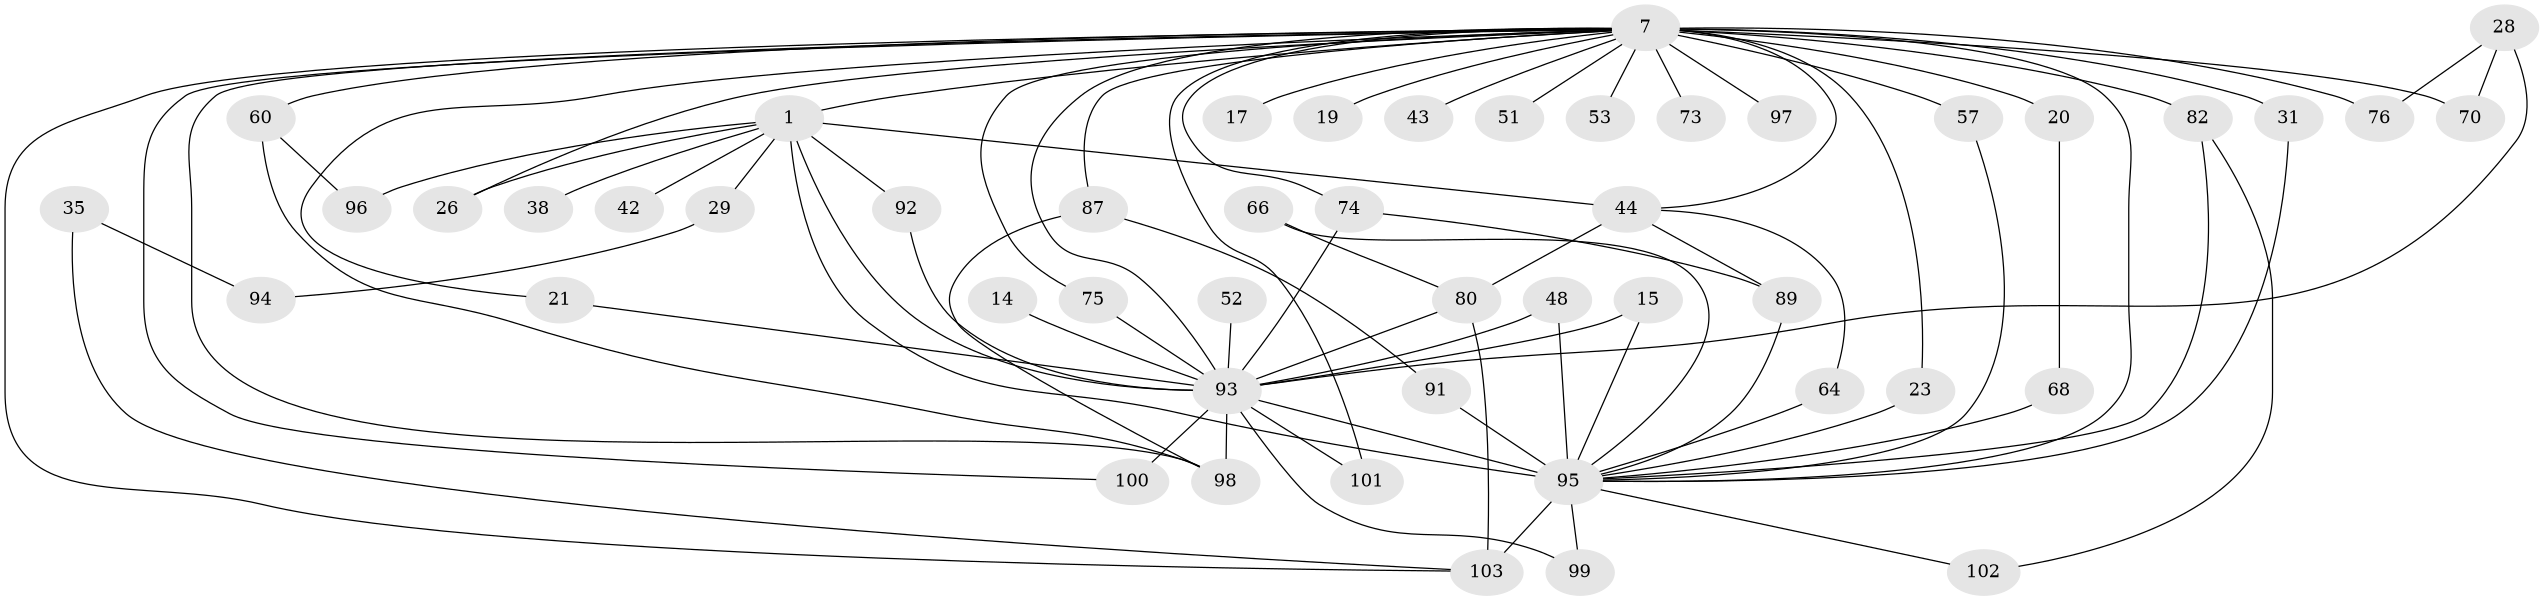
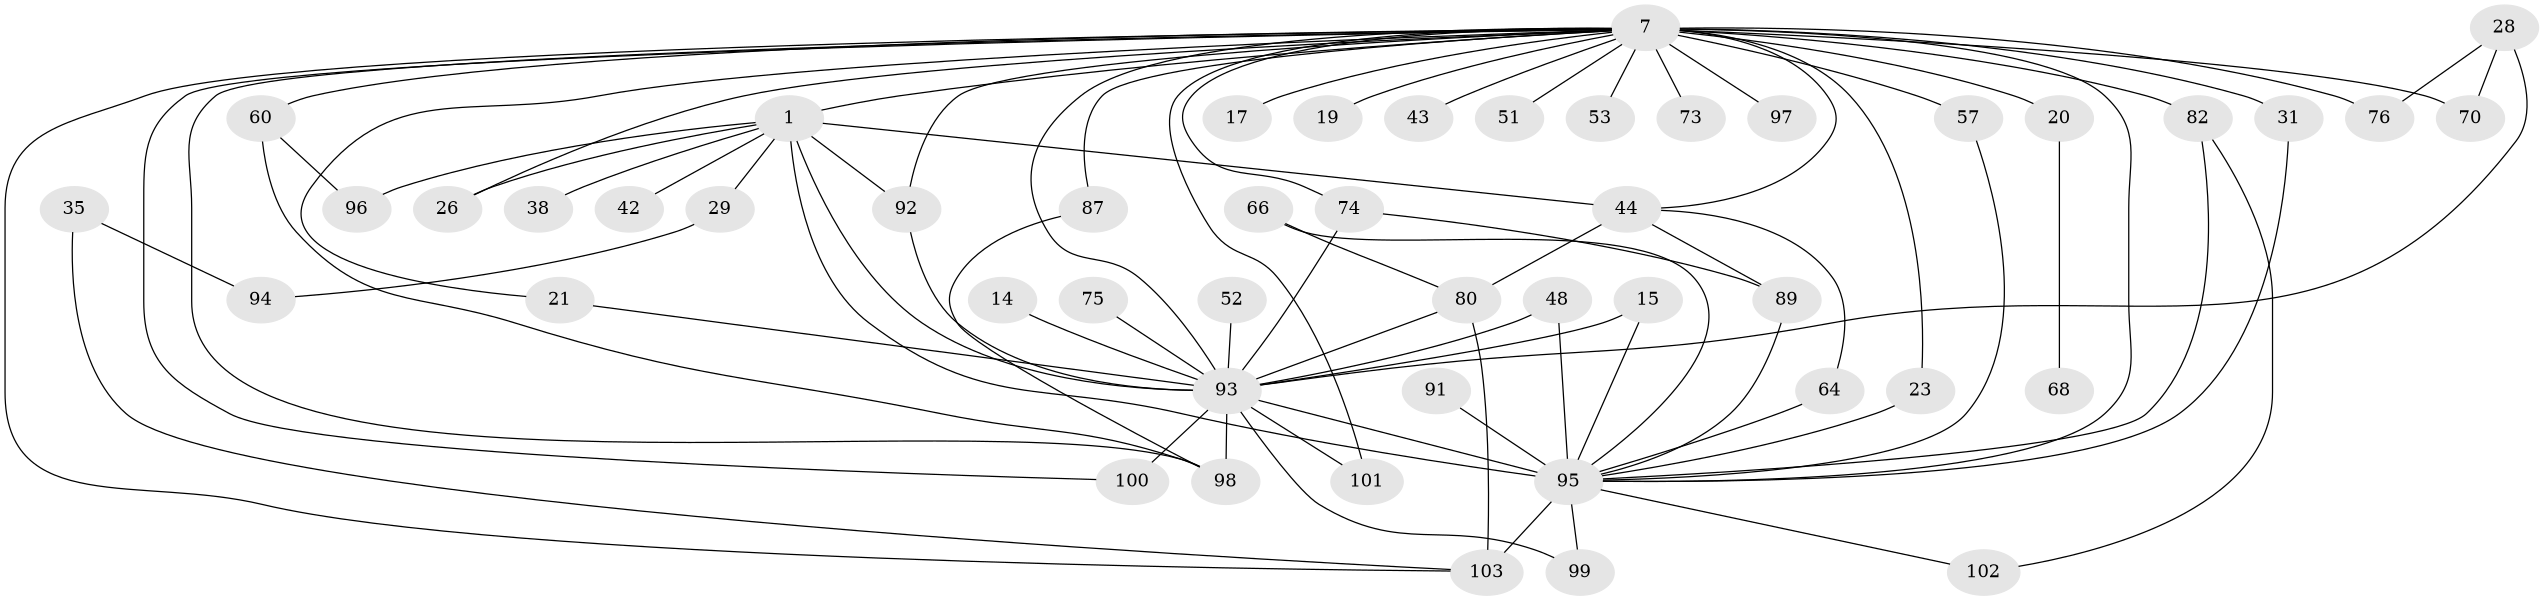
  graph {
    node [color=gray90 style=filled]
    7 [super="+4+6"]
    n2 [label=1 super="+2"]
    17
    19
    20
    21
    23
    26
    31 [super="+30"]
    43
    44 [super="+12"]
    51
    53
    57 [super="+39+50"]
    60 [super="+41"]
    70
    73
    74 [super="+13"]
    75
    76
    82 [super="+62"]
    87 [super="+56"]
    93 [super="+78+72+8"]
    95 [super="+79+81+67+1+77"]
    97
    98 [super="+34+85"]
    100 [super="+11"]
    101
    103 [super="+90"]
    29
    38
    42
    92
    96
    n35 [label=68]
    64
    80 [super="+35"]
    89 [super="+63"]
    102
    91 [super="+83"]
    99
    94 [super="+86"]
    14
    15
    28
    48
    52
    n48 [label=35]
    66
    7 -- n2 [weight=6]
    7 -- 17 [weight=2]
    7 -- 19 [weight=2]
    7 -- 20 [weight=2]
    7 -- 21
    7 -- 23
    7 -- 26
    7 -- 31 [weight=2]
    7 -- 43 [weight=2]
    7 -- 44
    7 -- 51
    7 -- 53
    7 -- 57 [weight=3]
    7 -- 60 [weight=2]
    7 -- 70
    7 -- 73 [weight=2]
    7 -- 74 [weight=2]
-   7 -- 75
+   7 -- 92
    7 -- 76
    7 -- 82 [weight=4]
    7 -- 87 [weight=2]
    7 -- 93 [weight=6]
    7 -- 95 [weight=16]
    7 -- 97 [weight=2]
    7 -- 98
    7 -- 100
    7 -- 101
    7 -- 103 [weight=2]
    n2 -- 26
    n2 -- 44 [weight=2]
    n2 -- 93 [weight=5]
    n2 -- 95 [weight=13]
    n2 -- 29 [weight=2]
    n2 -- 38 [weight=2]
    n2 -- 42 [weight=2]
    n2 -- 92
    n2 -- 96
    20 -- n35
    21 -- 93
    23 -- 95
    31 -- 95
    44 -- 64
    44 -- 80
    44 -- 89
    57 -- 95
    60 -- 98
    60 -- 96
    74 -- 93 [weight=2]
    74 -- 89
    75 -- 93
    82 -- 95
    82 -- 102
    87 -- 98
-   87 -- 91
    93 -- 95 [weight=10]
    93 -- 98 [weight=3]
    93 -- 100 [weight=2]
    93 -- 101
    93 -- 99
    95 -- 103 [weight=4]
    95 -- 102
    95 -- 99
    29 -- 94
    92 -- 93
-   n35 -- 95
    64 -- 95
    80 -- 93 [weight=2]
    80 -- 103
    89 -- 95
    91 -- 95 [weight=2]
    14 -- 93 [weight=3]
    15 -- 93
    15 -- 95
    28 -- 70
    28 -- 76
    28 -- 93 [weight=2]
    48 -- 93
    48 -- 95
    52 -- 93 [weight=2]
    n48 -- 103
    n48 -- 94
    66 -- 95
    66 -- 80
  }
